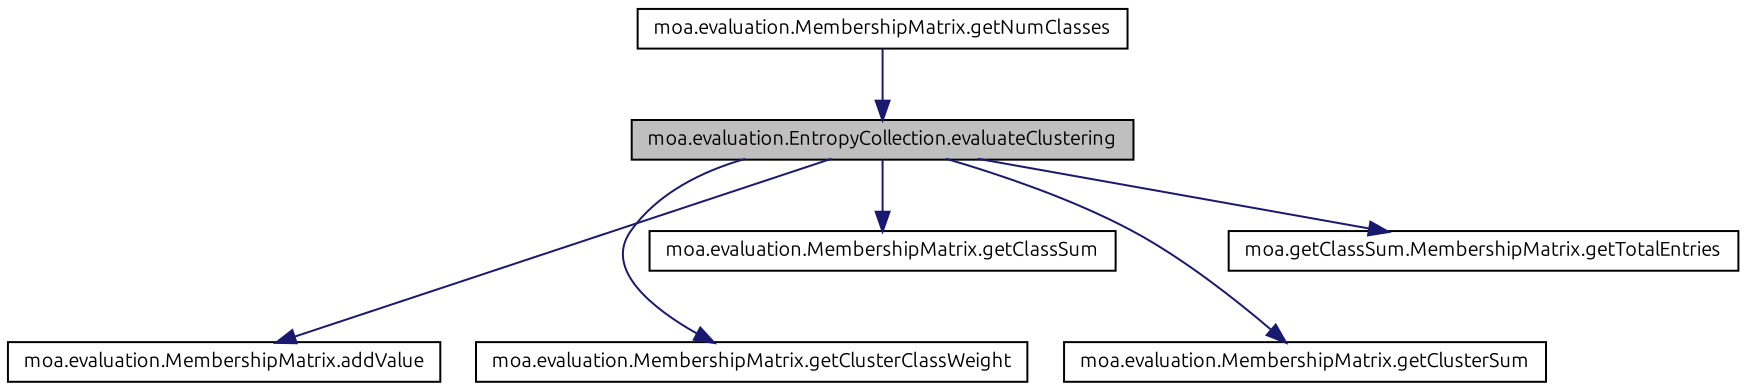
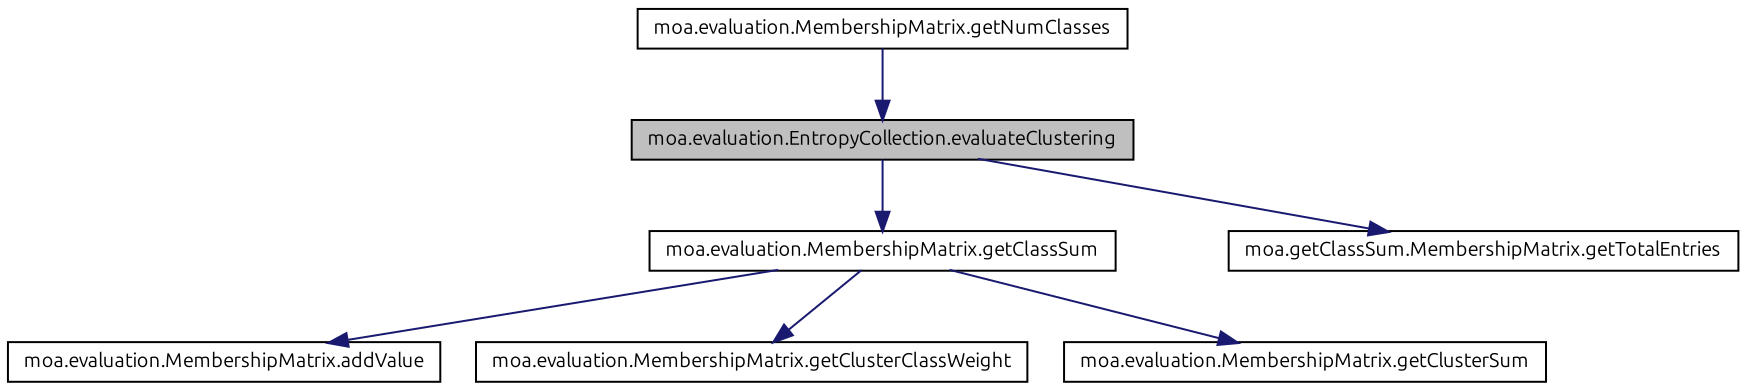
  digraph {
    fontname=Ubuntu
    rankdir=TB
    node [color=black fillcolor=white fontname=Ubuntu fontsize=10 shape=record style=filled]
    edge [color=midnightblue fontname=Ubuntu fontsize=10 labelfontname=Helvetica labelfontsize=10 style=solid]
    n1 [fillcolor=grey75 fontcolor=black height=0.2 label="moa.evaluation.EntropyCollection.evaluateClustering" width=0.4]
    n2 [height=0.2 label="moa.evaluation.MembershipMatrix.addValue" width=0.4]
    n3 [height=0.2 label="moa.evaluation.MembershipMatrix.getClassSum" width=0.4]
    n4 [height=0.2 label="moa.evaluation.MembershipMatrix.getClusterClassWeight" width=0.4]
    n5 [height=0.2 label="moa.evaluation.MembershipMatrix.getClusterSum" width=0.4]
    n6 [height=0.2 label="moa.getClassSum.MembershipMatrix.getTotalEntries" width=0.4]
    n7 [height=0.2 label="moa.evaluation.MembershipMatrix.getNumClasses" width=0.4]
-   n1 -> n2
+   n3 -> n2
    n1 -> n3
-   n1 -> n4
-   n1 -> n5
+   n3 -> n4
+   n3 -> n5
    n1 -> n6
    n7 -> n1
  }
